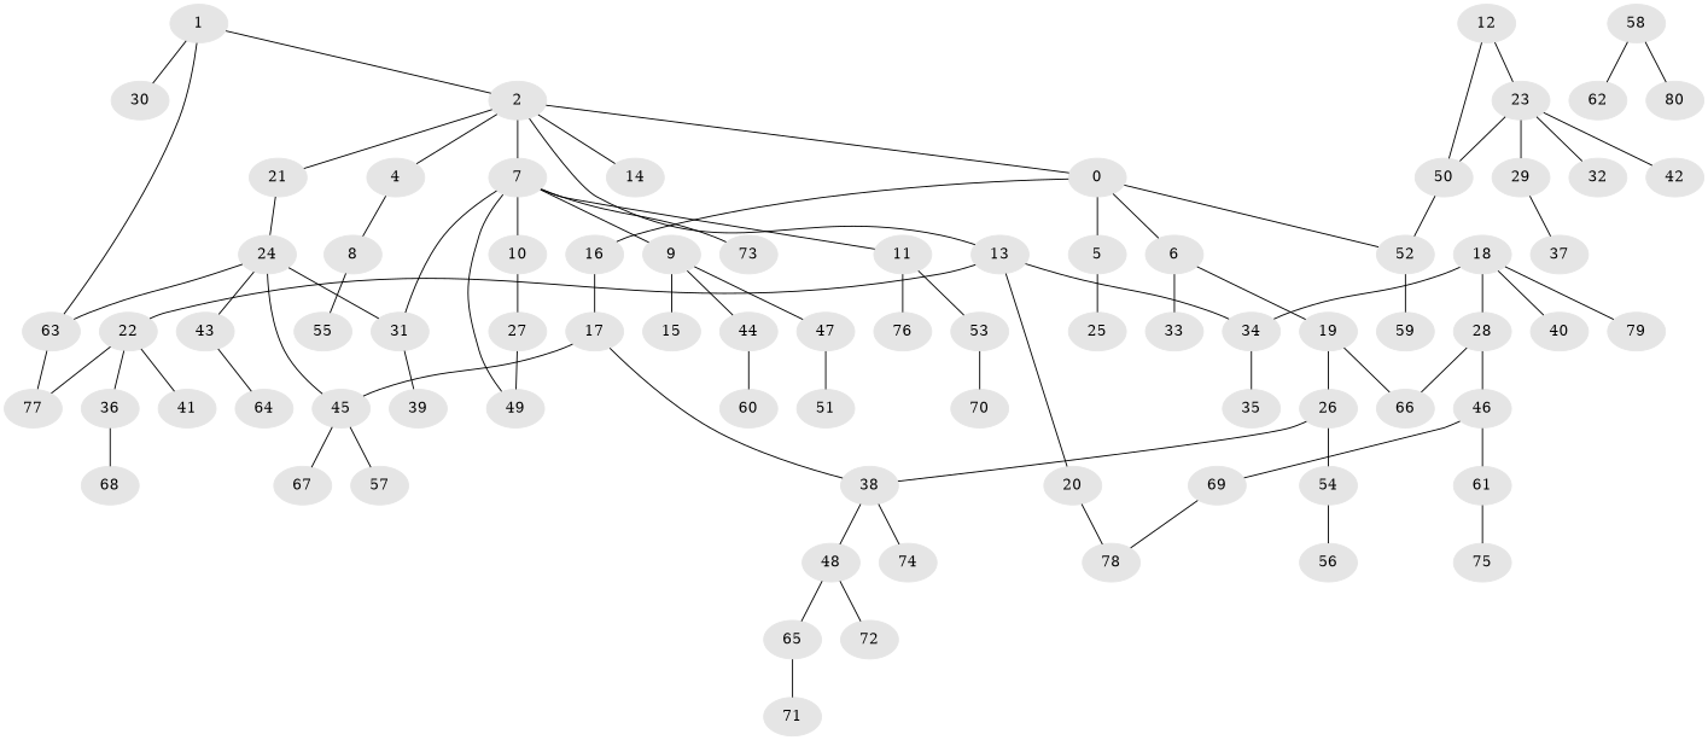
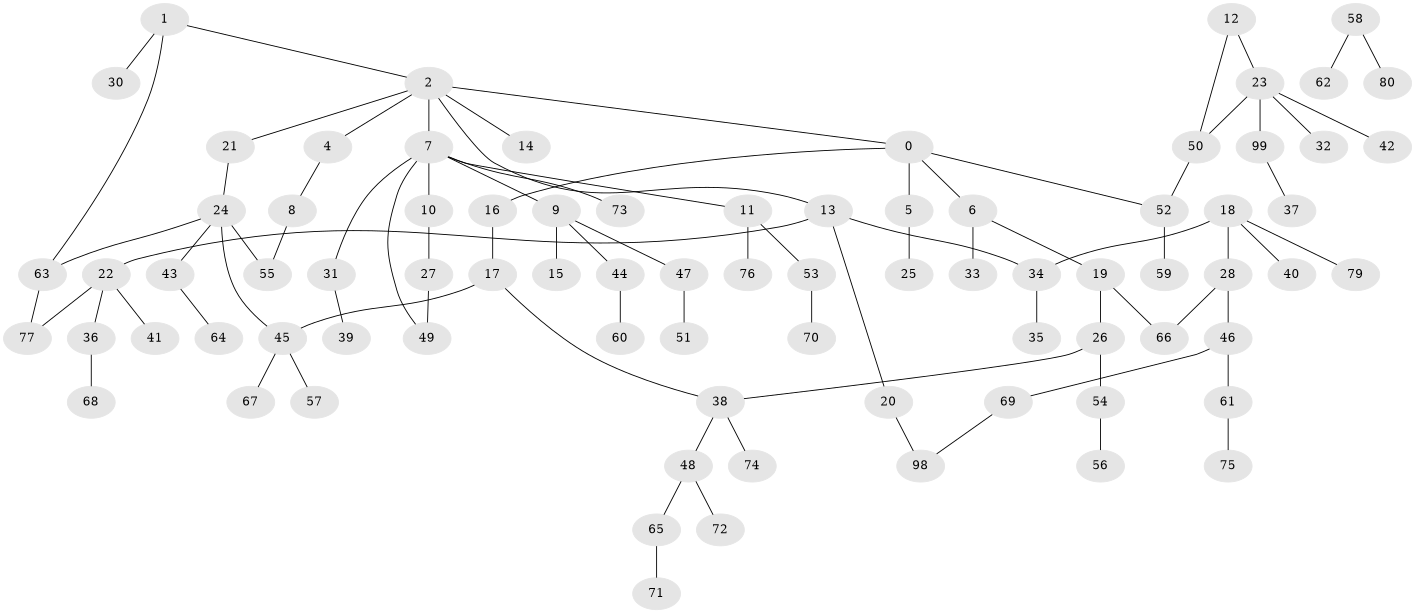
  graph {
    node [color=gray90 style=filled]
    1
    2
    30
    63
    n5 [label=0]
    4
    7
    13
    14
    21
    18
    34
    28
    40
    79
    77
    5
    6
    16
    52
    8
    9
    10
    11
    31
    49
    73
    20
    22
    24
    25
    19
    33
    17
    59
    55
    26
    66
    15
    44
    47
    27
    53
    76
    12
    23
    50
    39
    60
    51
    70
-   29
+   29 [label=99]
    32
    42
-   78
+   78 [label=98]
    36
    41
    35
    38
    45
    48
    74
    57
    67
    46
    54
    43
    68
    37
    64
    56
    61
    69
    58
    62
    80
    65
    72
    75
    71
    1 -- 2
    1 -- 30
    1 -- 63
    2 -- n5
    2 -- 4
    2 -- 7
    2 -- 13
    2 -- 14
    2 -- 21
    63 -- 77
    n5 -- 5
    n5 -- 6
    n5 -- 16
    n5 -- 52
    4 -- 8
    7 -- 9
    7 -- 10
    7 -- 11
    7 -- 31
    7 -- 49
    7 -- 73
    13 -- 34
    13 -- 20
    13 -- 22
    21 -- 24
    18 -- 34
    18 -- 28
    18 -- 40
    18 -- 79
    34 -- 35
    28 -- 66
    28 -- 46
    5 -- 25
    6 -- 19
    6 -- 33
    16 -- 17
    52 -- 59
    8 -- 55
    9 -- 15
    9 -- 44
    9 -- 47
    10 -- 27
    11 -- 53
    11 -- 76
    31 -- 39
    20 -- 78
    22 -- 77
    22 -- 36
    22 -- 41
    24 -- 63
-   24 -- 31
+   24 -- 55
    24 -- 45
    24 -- 43
    19 -- 26
    19 -- 66
    17 -- 38
    17 -- 45
    26 -- 38
    26 -- 54
    44 -- 60
    47 -- 51
    27 -- 49
    53 -- 70
    12 -- 23
    12 -- 50
    23 -- 50
    23 -- 29
    23 -- 32
    23 -- 42
    50 -- 52
    29 -- 37
    36 -- 68
    38 -- 48
    38 -- 74
    45 -- 57
    45 -- 67
    48 -- 65
    48 -- 72
    46 -- 61
    46 -- 69
    54 -- 56
    43 -- 64
    61 -- 75
    69 -- 78
    58 -- 62
    58 -- 80
    65 -- 71
  }
